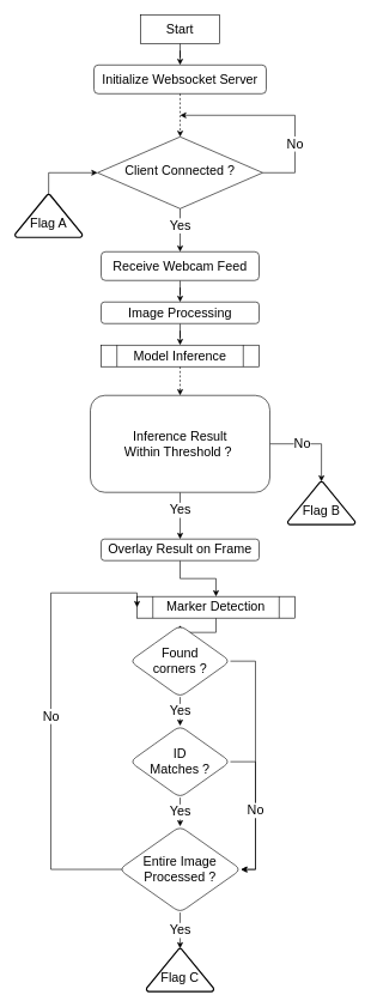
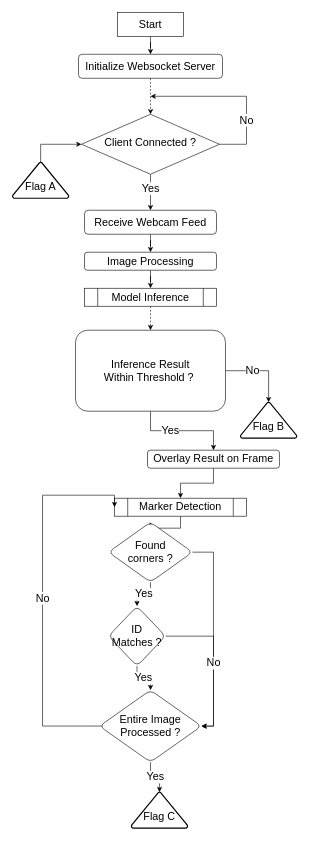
  <mxCell id="0" />
  <mxCell id="1" parent="0" />
  <mxCell id="2" value="" style="edgeStyle=orthogonalEdgeStyle;rounded=0;orthogonalLoop=1;jettySize=auto;html=1;" parent="1" source="3" target="10" edge="1"><mxGeometry relative="1" as="geometry"><mxPoint x="250" y="90" as="targetPoint" /></mxGeometry></mxCell>
  <mxCell id="3" value="Start" style="rounded=0;whiteSpace=wrap;html=1;fontSize=18;" parent="1" vertex="1"><mxGeometry x="195" y="20" width="110" height="40" as="geometry" /></mxCell>
  <mxCell id="4" value="" style="edgeStyle=orthogonalEdgeStyle;rounded=0;orthogonalLoop=1;jettySize=auto;html=1;entryX=0.5;entryY=0;entryDx=0;entryDy=0;" parent="1" edge="1"><mxGeometry relative="1" as="geometry"><mxPoint x="250" y="270" as="sourcePoint" /></mxGeometry></mxCell>
  <mxCell id="5" value="" style="edgeStyle=orthogonalEdgeStyle;rounded=0;orthogonalLoop=1;jettySize=auto;html=1;" parent="1" edge="1"><mxGeometry relative="1" as="geometry"><mxPoint x="250" y="130" as="sourcePoint" /></mxGeometry></mxCell>
  <mxCell id="6" value="" style="edgeStyle=orthogonalEdgeStyle;rounded=0;orthogonalLoop=1;jettySize=auto;html=1;entryX=0.5;entryY=0;entryDx=0;entryDy=0;" parent="1" edge="1"><mxGeometry relative="1" as="geometry"><mxPoint x="250" y="340" as="sourcePoint" /></mxGeometry></mxCell>
  <mxCell id="7" value="" style="edgeStyle=orthogonalEdgeStyle;rounded=0;orthogonalLoop=1;jettySize=auto;html=1;" parent="1" edge="1"><mxGeometry relative="1" as="geometry"><mxPoint x="250" y="410" as="sourcePoint" /></mxGeometry></mxCell>
  <mxCell id="8" value="" style="edgeStyle=orthogonalEdgeStyle;rounded=0;orthogonalLoop=1;jettySize=auto;html=1;" parent="1" source="9" target="16" edge="1"><mxGeometry relative="1" as="geometry" /></mxCell>
  <mxCell id="9" value="Receive Webcam Feed" style="rounded=1;whiteSpace=wrap;html=1;fontSize=18;" parent="1" vertex="1"><mxGeometry x="140" y="350" width="220" height="40" as="geometry" /></mxCell>
  <mxCell id="10" value="Initialize Websocket Server" style="rounded=1;whiteSpace=wrap;html=1;fontSize=18;" parent="1" vertex="1"><mxGeometry x="130" y="90" width="240" height="40" as="geometry" /></mxCell>
  <mxCell id="11" value="" style="edgeStyle=orthogonalEdgeStyle;rounded=0;orthogonalLoop=1;jettySize=auto;html=1;dashed=1;" parent="1" source="10" target="14" edge="1"><mxGeometry relative="1" as="geometry"><mxPoint x="65" y="350" as="sourcePoint" /></mxGeometry></mxCell>
  <mxCell id="12" value="No&lt;font style=&quot;font-size: 18px;&quot;&gt;&lt;br style=&quot;font-size: 18px;&quot;&gt;&lt;/font&gt;" style="edgeStyle=orthogonalEdgeStyle;rounded=0;orthogonalLoop=1;jettySize=auto;html=1;fontSize=18;exitX=1;exitY=0.5;exitDx=0;exitDy=0;" parent="1" source="14" edge="1"><mxGeometry x="-0.403" relative="1" as="geometry"><mxPoint x="385.03" y="240" as="sourcePoint" /><mxPoint x="250" y="160" as="targetPoint" /><Array as="points"><mxPoint x="410" y="240" /><mxPoint x="410" y="160" /></Array><mxPoint as="offset" /></mxGeometry></mxCell>
  <mxCell id="13" value="Yes" style="edgeStyle=orthogonalEdgeStyle;rounded=0;orthogonalLoop=1;jettySize=auto;html=1;fontSize=18;exitX=0.5;exitY=1;exitDx=0;exitDy=0;entryX=0.5;entryY=0;entryDx=0;entryDy=0;" parent="1" source="14" target="9" edge="1"><mxGeometry x="-0.2" relative="1" as="geometry"><mxPoint x="250" y="390" as="targetPoint" /><Array as="points" /><mxPoint as="offset" /></mxGeometry></mxCell>
  <mxCell id="14" value="Client Connected ?" style="rhombus;whiteSpace=wrap;html=1;shadow=0;fontFamily=Helvetica;fontSize=18;align=center;strokeWidth=1;spacing=6;spacingTop=-4;" parent="1" vertex="1"><mxGeometry x="134.98" y="190" width="230.05" height="100" as="geometry" /></mxCell>
  <mxCell id="15" value="" style="edgeStyle=orthogonalEdgeStyle;rounded=0;orthogonalLoop=1;jettySize=auto;html=1;" parent="1" source="16" target="18" edge="1"><mxGeometry relative="1" as="geometry" /></mxCell>
  <mxCell id="16" value="Image Processing" style="whiteSpace=wrap;html=1;fontSize=18;rounded=1;" parent="1" vertex="1"><mxGeometry x="140" y="420" width="220" height="30" as="geometry" /></mxCell>
  <mxCell id="17" value="" style="edgeStyle=orthogonalEdgeStyle;rounded=0;orthogonalLoop=1;jettySize=auto;html=1;dashed=1;" parent="1" source="18" target="25" edge="1"><mxGeometry relative="1" as="geometry" /></mxCell>
  <mxCell id="18" value="Model Inference" style="shape=process;whiteSpace=wrap;html=1;backgroundOutline=1;fontSize=18;" parent="1" vertex="1"><mxGeometry x="140" y="480" width="220" height="30" as="geometry" /></mxCell>
  <mxCell id="19" value="" style="edgeStyle=orthogonalEdgeStyle;rounded=0;orthogonalLoop=1;jettySize=auto;html=1;" parent="1" source="20" target="22" edge="1"><mxGeometry relative="1" as="geometry" /></mxCell>
- <mxCell id="20" value="Overlay Result on Frame" style="whiteSpace=wrap;html=1;fontSize=18;rounded=1;" parent="1" vertex="1"><mxGeometry x="140" y="750" width="220" height="30" as="geometry" /></mxCell>
+ <mxCell id="20" value="Overlay Result on Frame" style="whiteSpace=wrap;html=1;fontSize=18;rounded=1;" parent="1" vertex="1"><mxGeometry x="245" y="750" width="220" height="30" as="geometry" /></mxCell>
  <mxCell id="21" value="" style="edgeStyle=orthogonalEdgeStyle;rounded=0;orthogonalLoop=1;jettySize=auto;html=1;entryX=0.5;entryY=0;entryDx=0;entryDy=0;" parent="1" source="22" target="28" edge="1"><mxGeometry relative="1" as="geometry"><mxPoint x="250.01" y="895" as="targetPoint" /></mxGeometry></mxCell>
  <mxCell id="22" value="Marker Detection" style="shape=process;whiteSpace=wrap;html=1;backgroundOutline=1;fontSize=18;" parent="1" vertex="1"><mxGeometry x="190.01" y="830" width="220" height="30" as="geometry" /></mxCell>
  <mxCell id="23" value="No" style="edgeStyle=orthogonalEdgeStyle;rounded=0;orthogonalLoop=1;jettySize=auto;html=1;fontSize=18;entryX=0.5;entryY=0;entryDx=0;entryDy=0;entryPerimeter=0;" parent="1" source="25" target="36" edge="1"><mxGeometry x="-0.277" relative="1" as="geometry"><mxPoint x="560" y="1220" as="targetPoint" /><Array as="points"><mxPoint x="447" y="618" /></Array><mxPoint as="offset" /></mxGeometry></mxCell>
  <mxCell id="24" value="Yes" style="edgeStyle=orthogonalEdgeStyle;rounded=0;orthogonalLoop=1;jettySize=auto;html=1;fontSize=18;" parent="1" source="25" target="20" edge="1"><mxGeometry x="-0.231" relative="1" as="geometry"><mxPoint as="offset" /></mxGeometry></mxCell>
  <mxCell id="25" value="Inference Result&lt;br&gt;Within Threshold ?&amp;nbsp;" style="whiteSpace=wrap;html=1;fontSize=18;rounded=1;" parent="1" vertex="1"><mxGeometry x="125" y="550" width="250" height="135" as="geometry" /></mxCell>
  <mxCell id="26" value="Yes" style="edgeStyle=orthogonalEdgeStyle;rounded=0;orthogonalLoop=1;jettySize=auto;html=1;fontSize=18;" parent="1" source="28" target="32" edge="1"><mxGeometry relative="1" as="geometry" /></mxCell>
  <mxCell id="27" value="" style="edgeStyle=orthogonalEdgeStyle;rounded=0;orthogonalLoop=1;jettySize=auto;html=1;exitX=1;exitY=0.5;exitDx=0;exitDy=0;entryX=1;entryY=0.5;entryDx=0;entryDy=0;fontSize=18;" parent="1" source="28" target="34" edge="1"><mxGeometry x="0.188" y="15" relative="1" as="geometry"><mxPoint as="offset" /></mxGeometry></mxCell>
  <mxCell id="28" value="Found &lt;br&gt;corners ?" style="rhombus;whiteSpace=wrap;html=1;fontSize=18;rounded=1;" parent="1" vertex="1"><mxGeometry x="179.99" y="870" width="140" height="100" as="geometry" /></mxCell>
  <mxCell id="29" value="No" style="edgeStyle=orthogonalEdgeStyle;rounded=0;orthogonalLoop=1;jettySize=auto;html=1;exitX=0.024;exitY=0.499;exitDx=0;exitDy=0;entryX=0;entryY=0.5;entryDx=0;entryDy=0;exitPerimeter=0;fontSize=18;" parent="1" source="34" target="22" edge="1"><mxGeometry relative="1" as="geometry"><mxPoint x="125.03" y="1247.5" as="sourcePoint" /><Array as="points"><mxPoint x="70" y="1210" /><mxPoint x="70" y="825" /></Array></mxGeometry></mxCell>
  <mxCell id="30" value="Yes" style="edgeStyle=orthogonalEdgeStyle;rounded=0;orthogonalLoop=1;jettySize=auto;html=1;fontSize=18;" parent="1" source="32" target="34" edge="1"><mxGeometry relative="1" as="geometry" /></mxCell>
  <mxCell id="31" value="No" style="edgeStyle=orthogonalEdgeStyle;rounded=0;orthogonalLoop=1;jettySize=auto;html=1;exitX=1;exitY=0.5;exitDx=0;exitDy=0;entryX=1;entryY=0.5;entryDx=0;entryDy=0;fontSize=18;" parent="1" source="32" target="34" edge="1"><mxGeometry relative="1" as="geometry" /></mxCell>
- <mxCell id="32" value="ID &lt;br&gt;Matches ?" style="rhombus;whiteSpace=wrap;html=1;fontSize=18;rounded=1;" parent="1" vertex="1"><mxGeometry x="180.01" y="1010" width="140" height="100" as="geometry" /></mxCell>
+ <mxCell id="32" value="ID &lt;br&gt;Matches ?" style="rhombus;whiteSpace=wrap;html=1;fontSize=18;rounded=1;" parent="1" vertex="1"><mxGeometry x="180.01" y="1010" width="95" height="100" as="geometry" /></mxCell>
  <mxCell id="33" value="Yes" style="edgeStyle=orthogonalEdgeStyle;rounded=0;orthogonalLoop=1;jettySize=auto;html=1;fontSize=18;exitX=0.5;exitY=1;exitDx=0;exitDy=0;entryX=0.5;entryY=0;entryDx=0;entryDy=0;entryPerimeter=0;" parent="1" source="34" target="35" edge="1"><mxGeometry relative="1" as="geometry"><mxPoint x="249.965" y="1450" as="sourcePoint" /><mxPoint x="250" y="1350" as="targetPoint" /></mxGeometry></mxCell>
  <mxCell id="34" value="Entire Image&lt;br style=&quot;border-color: var(--border-color);&quot;&gt;Processed ?" style="rhombus;whiteSpace=wrap;html=1;fontSize=18;rounded=1;" parent="1" vertex="1"><mxGeometry x="164.97" y="1150" width="169.99" height="120" as="geometry" /></mxCell>
- <mxCell id="35" value="&lt;br style=&quot;font-size: 18px;&quot;&gt;Flag C" style="strokeWidth=2;html=1;shape=mxgraph.flowchart.extract_or_measurement;whiteSpace=wrap;fontSize=18;" parent="1" vertex="1"><mxGeometry x="203.09" y="1320" width="93.75" height="60" as="geometry" /></mxCell>
+ <mxCell id="35" value="&lt;br style=&quot;font-size: 18px;&quot;&gt;Flag C" style="strokeWidth=2;html=1;shape=mxgraph.flowchart.extract_or_measurement;whiteSpace=wrap;fontSize=18;" parent="1" vertex="1"><mxGeometry x="218.09" y="1320" width="93.75" height="60" as="geometry" /></mxCell>
  <mxCell id="36" value="&lt;br style=&quot;font-size: 18px;&quot;&gt;Flag B" style="strokeWidth=2;html=1;shape=mxgraph.flowchart.extract_or_measurement;whiteSpace=wrap;fontSize=18;" parent="1" vertex="1"><mxGeometry x="400" y="670" width="93.75" height="60" as="geometry" /></mxCell>
  <mxCell id="37" style="edgeStyle=orthogonalEdgeStyle;rounded=0;orthogonalLoop=1;jettySize=auto;html=1;exitX=0.5;exitY=0;exitDx=0;exitDy=0;exitPerimeter=0;entryX=0;entryY=0.5;entryDx=0;entryDy=0;" parent="1" source="38" target="14" edge="1"><mxGeometry relative="1" as="geometry" /></mxCell>
  <mxCell id="38" value="&lt;br style=&quot;font-size: 18px;&quot;&gt;Flag A" style="strokeWidth=2;html=1;shape=mxgraph.flowchart.extract_or_measurement;whiteSpace=wrap;fontSize=18;" parent="1" vertex="1"><mxGeometry x="20" y="270" width="93.75" height="60" as="geometry" /></mxCell>
